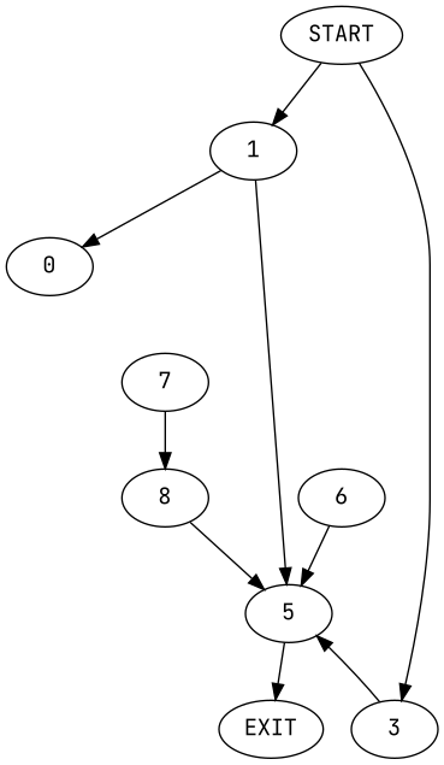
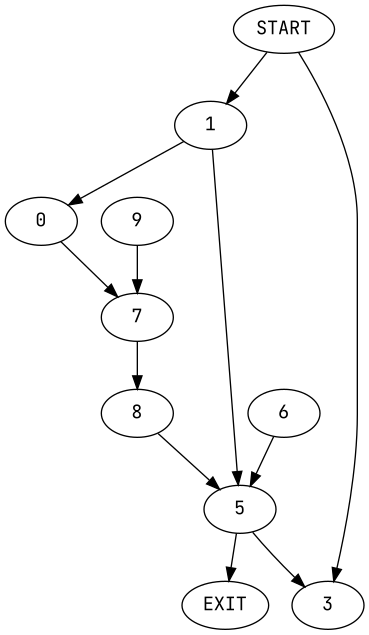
  digraph {
    fontname="JetBrains Mono"
    node [fontname="JetBrains Mono"]
    edge [fontname="JetBrains Mono"]
    n1 [label=START]
    1
    3
    n4 [label=0]
    5
    n6 [label=EXIT]
    7
    6
    8
+   9
    n1 -> 1
    n1 -> 3
    1 -> n4
    1 -> 5
-   3 -> 5
+   5 -> 3
+   n4 -> 7
    5 -> n6
    7 -> 8
    6 -> 5
    8 -> 5
+   9 -> 7
  }
